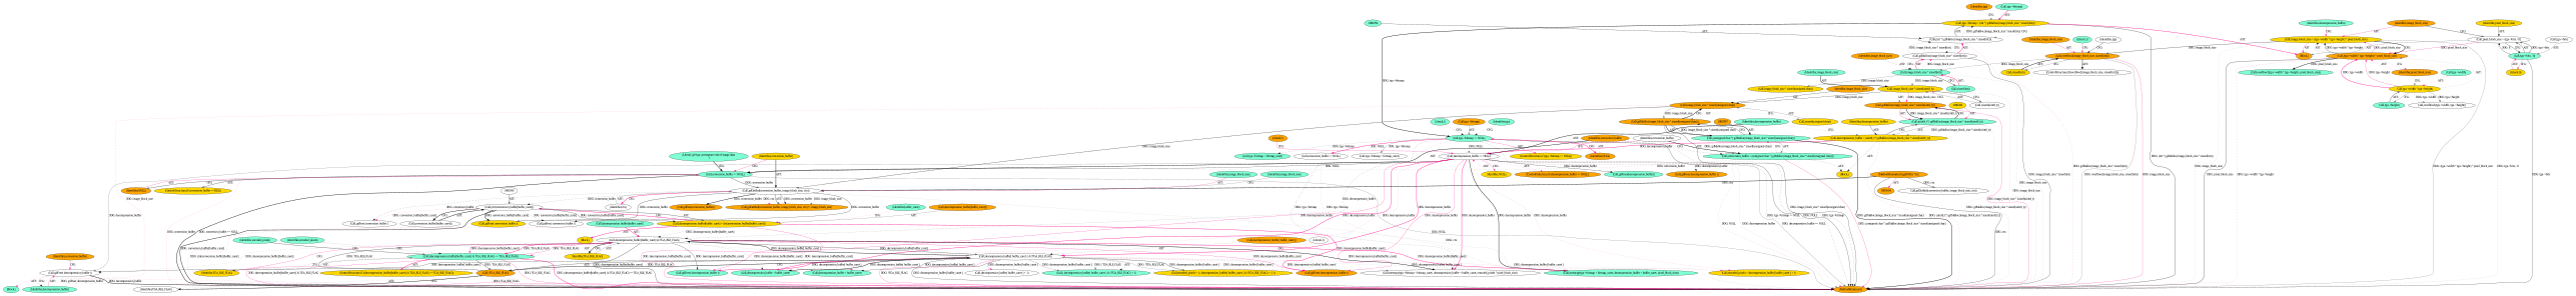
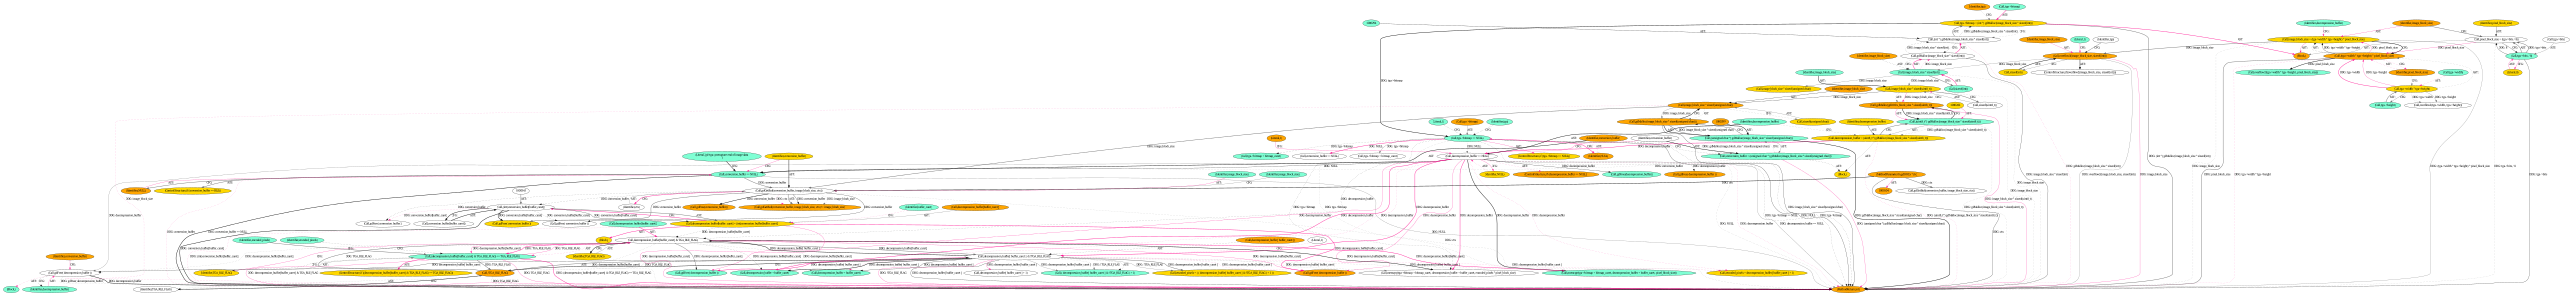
  digraph {
    fontname="PT Serif"
    node [fillcolor=aquamarine fontname="PT Serif" style=filled]
    edge [color=gray40 fontname="PT Serif" style=solid]
    n1 [fillcolor=white label="(Call,gdFree( decompression_buffer ))"]
    n2 [label="(Block,)"]
    n3 [label="(Identifier,decompression_buffer)"]
    n4 [fillcolor=orange label="(MethodReturn,int)"]
    n5 [fillcolor=white label="(Call,decompression_buffer == NULL)"]
    n6 [fillcolor=white label="(Call,decompression_buffer[buffer_caret] & TGA_RLE_FLAG)"]
    n7 [label="(Call,conversion_buffer == NULL)"]
    n8 [fillcolor=white label="(Call,decompression_buffer[ buffer_caret ] & !TGA_RLE_FLAG)"]
    n9 [fillcolor=gold label="(Identifier,NULL)"]
    n10 [label="(Call,memcpy(tga->bitmap + bitmap_caret, decompression_buffer + buffer_caret, pixel_block_size))"]
    n11 [fillcolor=orange label="(ControlStructure,if (decompression_buffer == NULL))"]
    n12 [fillcolor=white label="(Call,memcpy(tga->bitmap + bitmap_caret, decompression_buffer + buffer_caret, encoded_pixels * pixel_block_size))"]
    n13 [label="(Call,gdFree( decompression_buffer ))"]
    n14 [label="(Call,gdFree(decompression_buffer))"]
    n15 [fillcolor=gold label="(Call,encoded_pixels = decompression_buffer[ buffer_caret ] + 1)"]
    n16 [fillcolor=orange label="(Call,gdFree( decompression_buffer ))"]
    n17 [fillcolor=orange label="(Call,gdFree( decompression_buffer ))"]
    n18 [label="(Call,decompression_buffer + buffer_caret)"]
    n19 [label="(Call,decompression_buffer + buffer_caret)"]
    n20 [label="(Call,(decompression_buffer[buffer_caret] & TGA_RLE_FLAG) == TGA_RLE_FLAG)"]
    n21 [fillcolor=gold label="(Identifier,TGA_RLE_FLAG)"]
    n22 [fillcolor=white label="(Call,gdGetBuf(conversion_buffer, image_block_size, ctx))"]
    n23 [fillcolor=orange label="(Identifier,NULL)"]
    n24 [fillcolor=gold label="(ControlStructure,if (conversion_buffer == RLE))"]
    n25 [fillcolor=white label="(Call,decompression_buffer[ buffer_caret ] + 1)"]
    n26 [fillcolor=orange label="(Call,!TGA_RLE_FLAG)"]
    n27 [label="(Call,( decompression_buffer[ buffer_caret ] & !TGA_RLE_FLAG ) + 1)"]
    n28 [fillcolor=gold label="(Call,encoded_pixels = ( ( decompression_buffer[ buffer_caret ] & !TGA_RLE_FLAG ) + 1 ))"]
    n29 [fillcolor=gold label="(Call,decompression_buffer = (uint8_t*) gdMalloc(image_block_size * sizeof(uint8_t)))"]
    n30 [label="(Call,(uint8_t*) gdMalloc(image_block_size * sizeof(uint8_t)))"]
    n31 [fillcolor=gold label="(Block,)"]
-   n32 [fillcolor=orange label="(Call,gdMalloc(image_block_size * sizeof(uint8_t)))"]
+   n32 [fillcolor=orange label="(Call,gdMalloc(gdIOCtx_block_size * sizeof(uint8_t)))"]
    n33 [fillcolor=gold label="(Call,image_block_size * sizeof(uint8_t))"]
    n34 [fillcolor=orange label="(Call,image_block_size * sizeof(unsigned char))"]
    n35 [fillcolor=white label="(Call,sizeof(uint8_t))"]
    n36 [fillcolor=orange label="(Call,gdMalloc(image_block_size * sizeof(unsigned char)))"]
    n37 [fillcolor=gold label="(Call,sizeof(unsigned char))"]
    n38 [label="(Call,image_block_size * sizeof(int))"]
    n39 [fillcolor=white label="(Call,gdMalloc(image_block_size * sizeof(int)))"]
    n40 [fillcolor=gold label="(Call,image_block_size * sizeof(unsigned char))"]
    n41 [label="(Call,sizeof(int))"]
    n42 [fillcolor=white label="(Call,(int *) gdMalloc(image_block_size * sizeof(int)))"]
    n43 [fillcolor=orange label="(Call,overflow2(image_block_size, sizeof(int)))"]
    n44 [fillcolor=gold label="(Call,sizeof(int))"]
    n45 [fillcolor=white label="(ControlStructure,if(overflow2(image_block_size, sizeof(int))))"]
    n46 [fillcolor=gold label="(Call,image_block_size = (tga->width * tga->height) * pixel_block_size)"]
    n47 [fillcolor=orange label="(Call,(tga->width * tga->height) * pixel_block_size)"]
    n48 [fillcolor=orange label="(Block,)"]
    n49 [label="(Call,overflow2(tga->width * tga->height, pixel_block_size))"]
    n50 [fillcolor=orange label="(Identifier,pixel_block_size)"]
    n51 [fillcolor=gold label="(Call,tga->width * tga->height)"]
    n52 [label="(Call,tga->height)"]
    n53 [fillcolor=white label="(Call,overflow2(tga->width, tga->height))"]
    n54 [fillcolor=white label="(Call,pixel_block_size = (tga->bits / 8))"]
    n55 [label="(Call,tga->bits / 8)"]
    n56 [fillcolor=gold label="(Literal,8)"]
    n57 [label="(Call,tga->bitmap == NULL)"]
    n58 [fillcolor=gold label="(ControlStructure,if (tga->bitmap == NULL))"]
    n59 [fillcolor=orange label="(Identifier,NULL)"]
    n60 [label="(Call,tga->bitmap + bitmap_caret)"]
    n61 [fillcolor=white label="(Call,conversion_buffer == NULL)"]
    n62 [fillcolor=white label="(Call,tga->bitmap + bitmap_caret)"]
    n63 [fillcolor=gold label="(Call,tga->bitmap = (int *) gdMalloc(image_block_size * sizeof(int)))"]
    n64 [fillcolor=gold label="(ControlStructure,if ((decompression_buffer[buffer_caret] & TGA_RLE_FLAG) == TGA_RLE_FLAG))"]
    n65 [fillcolor=gold label="(Identifier,TGA_RLE_FLAG)"]
    n66 [fillcolor=gold label="(Call,decompression_buffer[buffer_caret] = (int)conversion_buffer[buffer_caret])"]
    n67 [fillcolor=white label="(Call,(int)conversion_buffer[buffer_caret])"]
    n68 [fillcolor=gold label="(Block,)"]
    n69 [fillcolor=white label="(Call,conversion_buffer[buffer_caret])"]
    n70 [fillcolor=white label="(Call,gdFree( conversion_buffer ))"]
    n71 [fillcolor=gold label="(Call,gdFree( conversion_buffer ))"]
    n72 [fillcolor=white label="(Call,gdFree( conversion_buffer ))"]
    n73 [fillcolor=orange label="(Call,gdFree(conversion_buffer))"]
    n74 [fillcolor=orange label="(Call,gdGetBuf(conversion_buffer, image_block_size, ctx) != image_block_size)"]
    n75 [fillcolor=white label="(Identifier,ctx)"]
    n76 [label="(Call,conversion_buffer = (unsigned char *) gdMalloc(image_block_size * sizeof(unsigned char)))"]
    n77 [label="(Call,(unsigned char *) gdMalloc(image_block_size * sizeof(unsigned char)))"]
    n78 [fillcolor=orange label="(MethodParameterIn,gdIOCtx *ctx)"]
    n79 [fillcolor=white label="(Call,gdGetBuf(conversion_buffer, image_block_size, ctx))"]
    1000104 [fillcolor=orange]
    n81 [fillcolor=white label="(Identifier,TGA_RLE_FLAG)"]
    n82 [fillcolor=orange label="(Identifier,conversion_buffer)"]
    n83 [label="(Literal,\"gd-tga: premature end of image data\n\")"]
    n84 [label="(Call,decompression_buffer[buffer_caret])"]
    n85 [fillcolor=orange label="(Call,tga->bitmap)"]
    n86 [fillcolor=orange label="(Identifier,tga)"]
    n87 [label="(Identifier,decompression_buffer)"]
    n88 [fillcolor=orange label="(Identifier,image_block_size)"]
    n89 [label="(Identifier,image_block_size)"]
    n90 [fillcolor=orange label="(Identifier,image_block_size)"]
    n91 [fillcolor=white label="(Identifier,conversion_buffer)"]
    n92 [label="(Identifier,image_block_size)"]
    n93 [label="(Call,tga->bitmap)"]
    n94 [fillcolor=orange label="(Call,decompression_buffer[buffer_caret])"]
    n95 [label="(Identifier,encoded_pixels)"]
    n96 [label="(Identifier,image_block_size)"]
    n97 [label="(Identifier,decompression_buffer)"]
    n98 [fillcolor=orange label="(Call,decompression_buffer[ buffer_caret ])"]
    n99 [fillcolor=gold label="(Identifier,pixel_block_size)"]
    n100 [fillcolor=gold label="(Identifier,conversion_buffer)"]
    n101 [label="(Literal,1)"]
    n102 [fillcolor=gold label="(Identifier,decompression_buffer)"]
    n103 [label="(Call,tga->width)"]
    n104 [label="(Identifier,encoded_pixels)"]
    n105 [fillcolor=white label="(Identifier,tga)"]
    n106 [fillcolor=orange label="(Identifier,conversion_buffer)"]
    n107 [label="(Identifier,tga)"]
    n108 [fillcolor=orange label="(Literal,1)"]
    n109 [fillcolor=orange label="(Identifier,image_block_size)"]
    n110 [fillcolor=white label="(Call,tga->bits)"]
    n111 [fillcolor=white label="(Literal,1)"]
    n112 [label="(Identifier,buffer_caret)"]
    n113 [label="(Literal,1)"]
    n114 [fillcolor=orange label="(Identifier,image_block_size)"]
    1000282 [fillcolor=gold]
    n116 [label=1000294]
    1000345 [fillcolor=white]
    1000299 [fillcolor=orange]
    n1 -> n2 [color=deeppink label="AST: " style=dotted]
    n1 -> n3 [color=black label="CFG: " style=dotted]
    n1 -> n4 [label="DDG: gdFree( decompression_buffer )" style=dotted]
    n1 -> n4 [color=black label="DDG: decompression_buffer" style=bold]
    n3 -> n1 [color=deeppink label="AST: "]
    n5 -> n1 [label="DDG: decompression_buffer"]
    n5 -> n4 [label="DDG: NULL" style=dotted]
    n5 -> n4 [color=deeppink label="DDG: decompression_buffer" style=dotted]
    n5 -> n4 [label="DDG: decompression_buffer == NULL"]
    n5 -> n6 [color=black label="DDG: decompression_buffer" style=dotted]
    n5 -> n7 [color=black label="DDG: NULL"]
    n5 -> n8 [color=deeppink label="DDG: decompression_buffer" style=bold]
    n5 -> n9 [color=deeppink label="CFG: "]
    n5 -> n10 [color=black label="DDG: decompression_buffer" style=bold]
    n5 -> n11 [color=deeppink label="AST: " style=dotted]
    n5 -> n12 [color=deeppink label="DDG: decompression_buffer" style=bold]
    n5 -> n13 [color=deeppink label="DDG: decompression_buffer"]
    n5 -> n14 [color=black label="DDG: decompression_buffer"]
    n5 -> n15 [color=deeppink label="DDG: decompression_buffer" style=dotted]
    n5 -> n16 [color=deeppink label="DDG: decompression_buffer"]
    n5 -> n17 [color=black label="DDG: decompression_buffer" style=dotted]
    n5 -> n18 [color=deeppink label="DDG: decompression_buffer" style=bold]
    n5 -> n19 [color=deeppink label="DDG: decompression_buffer" style=dotted]
    n6 -> n1 [label="DDG: decompression_buffer[buffer_caret]" style=dotted]
-   n6 -> n4 [label="DDG: decompression_buffer[buffer_caret]" style=bold]
+   n6 -> n4 [label="DDG: decompression_buffer[buffer_caret]" style=dotted]
    n6 -> n8 [label="DDG: decompression_buffer[buffer_caret]" style=bold]
    n6 -> n10 [color=deeppink label="DDG: decompression_buffer[buffer_caret]" style=bold]
    n6 -> n12 [color=black label="DDG: decompression_buffer[buffer_caret]" style=bold]
    n6 -> n13 [color=black label="DDG: decompression_buffer[buffer_caret]"]
    n6 -> n16 [color=deeppink label="DDG: decompression_buffer[buffer_caret]"]
    n6 -> n18 [color=black label="DDG: decompression_buffer[buffer_caret]" style=dotted]
    n6 -> n19 [label="DDG: decompression_buffer[buffer_caret]" style=dotted]
    n6 -> n20 [color=deeppink label="AST: " style=dotted]
    n6 -> n20 [color=deeppink label="DDG: decompression_buffer[buffer_caret]"]
    n6 -> n20 [color=deeppink label="DDG: TGA_RLE_FLAG" style=bold]
    n6 -> n21 [color=black label="CFG: " style=bold]
    n7 -> n4 [color=deeppink label="DDG: conversion_buffer" style=dotted]
    n7 -> n4 [color=black label="DDG: conversion_buffer == NULL" style=bold]
    n7 -> n4 [label="DDG: NULL"]
    n7 -> n22 [label="DDG: conversion_buffer" style=bold]
    n7 -> n23 [label="CFG: " style=bold]
    n7 -> n24 [label="AST: " style=bold]
    n8 -> n1 [color=black label="DDG: decompression_buffer[ buffer_caret ]"]
    n8 -> n4 [color=deeppink label="DDG: !TGA_RLE_FLAG"]
    n8 -> n4 [color=black label="DDG: decompression_buffer[ buffer_caret ]"]
    n8 -> n6 [color=black label="DDG: decompression_buffer[ buffer_caret ]" style=bold]
    n8 -> n10 [label="DDG: decompression_buffer[ buffer_caret ]" style=dotted]
    n8 -> n12 [label="DDG: decompression_buffer[ buffer_caret ]" style=dotted]
    n8 -> n13 [color=deeppink label="DDG: decompression_buffer[ buffer_caret ]" style=bold]
    n8 -> n15 [color=deeppink label="DDG: decompression_buffer[ buffer_caret ]" style=dotted]
    n8 -> n16 [color=deeppink label="DDG: decompression_buffer[ buffer_caret ]" style=dotted]
    n8 -> n18 [color=black label="DDG: decompression_buffer[ buffer_caret ]" style=bold]
    n8 -> n19 [color=black label="DDG: decompression_buffer[ buffer_caret ]"]
    n8 -> n25 [color=deeppink label="DDG: decompression_buffer[ buffer_caret ]"]
    n8 -> n26 [color=black label="CFG: " style=bold]
    n8 -> n27 [color=black label="AST: " style=dotted]
    n8 -> n27 [label="DDG: decompression_buffer[ buffer_caret ]"]
    n8 -> n27 [label="DDG: !TGA_RLE_FLAG" style=dotted]
    n8 -> n28 [label="DDG: decompression_buffer[ buffer_caret ]" style=bold]
    n8 -> n28 [label="DDG: !TGA_RLE_FLAG"]
    n9 -> n5 [color=deeppink label="AST: " style=dotted]
    n20 -> n4 [color=deeppink label="DDG: decompression_buffer[buffer_caret] & TGA_RLE_FLAG"]
    n20 -> n4 [color=deeppink label="DDG: TGA_RLE_FLAG"]
    n20 -> n4 [color=deeppink label="DDG: (decompression_buffer[buffer_caret] & TGA_RLE_FLAG) == TGA_RLE_FLAG" style=bold]
    n20 -> n6 [color=deeppink label="DDG: TGA_RLE_FLAG"]
    n20 -> n26 [label="DDG: TGA_RLE_FLAG" style=bold]
    n20 -> n64 [color=deeppink label="AST: " style=bold]
    n20 -> n65 [color=black label="CFG: " style=dotted]
    n21 -> n6 [label="AST: "]
    n22 -> n4 [label="DDG: ctx" style=dotted]
    n22 -> n67 [color=black label="DDG: conversion_buffer" style=dotted]
    n22 -> n70 [color=black label="DDG: conversion_buffer" style=dotted]
    n22 -> n71 [label="DDG: conversion_buffer" style=bold]
    n22 -> n72 [color=black label="DDG: conversion_buffer"]
    n22 -> n73 [color=black label="DDG: conversion_buffer" style=bold]
    n22 -> n74 [label="AST: " style=bold]
    n22 -> n74 [color=black label="DDG: conversion_buffer"]
    n22 -> n74 [label="DDG: image_block_size" style=dotted]
    n22 -> n74 [color=deeppink label="DDG: ctx" style=dotted]
    n22 -> n75 [color=deeppink label="CFG: " style=bold]
    n23 -> n7 [color=deeppink label="AST: "]
    n26 -> n4 [color=black label="DDG: TGA_RLE_FLAG" style=dotted]
    n26 -> n6 [label="DDG: TGA_RLE_FLAG" style=bold]
    n26 -> n8 [label="AST: " style=bold]
    n26 -> n8 [color=black label="DDG: TGA_RLE_FLAG" style=dotted]
    n26 -> n81 [color=black label="CFG: " style=bold]
    n29 -> n4 [color=deeppink label="DDG: (uint8_t*) gdMalloc(image_block_size * sizeof(uint8_t))" style=dotted]
    n29 -> n5 [color=deeppink label="DDG: decompression_buffer" style=bold]
    n29 -> n30 [label="CFG: " style=bold]
    n29 -> n31 [color=black label="AST: " style=dotted]
    n30 -> n4 [label="DDG: gdMalloc(image_block_size * sizeof(uint8_t))" style=dotted]
    n30 -> n29 [label="AST: "]
    n30 -> n29 [label="DDG: gdMalloc(image_block_size * sizeof(uint8_t))" style=dotted]
    n30 -> n32 [color=black label="CFG: " style=bold]
    n32 -> n4 [color=deeppink label="DDG: image_block_size * sizeof(uint8_t)"]
    n32 -> n30 [color=deeppink label="AST: "]
    n32 -> n30 [color=black label="DDG: image_block_size * sizeof(uint8_t)" style=bold]
    n32 -> n33 [color=deeppink label="CFG: " style=dotted]
    n33 -> n4 [label="DDG: image_block_size" style=dotted]
    n33 -> n32 [label="AST: " style=dotted]
    n33 -> n32 [color=deeppink label="DDG: image_block_size"]
    n33 -> n34 [color=black label="DDG: image_block_size"]
    n33 -> n35 [label="CFG: " style=bold]
    n34 -> n4 [color=deeppink label="DDG: image_block_size" style=dotted]
    n34 -> n22 [label="DDG: image_block_size" style=bold]
    n34 -> n36 [label="AST: " style=dotted]
    n34 -> n36 [label="DDG: image_block_size"]
    n34 -> n37 [label="CFG: " style=dotted]
    n35 -> n33 [label="AST: "]
    n36 -> n4 [color=black label="DDG: image_block_size * sizeof(unsigned char)"]
    n36 -> n34 [color=black label="CFG: " style=bold]
    n36 -> n77 [color=black label="AST: " style=bold]
    n36 -> n77 [label="DDG: image_block_size * sizeof(unsigned char)" style=bold]
    n37 -> n34 [label="AST: "]
    n38 -> n4 [label="DDG: image_block_size" style=dotted]
    n38 -> n33 [label="DDG: image_block_size" style=dotted]
    n38 -> n39 [color=deeppink label="AST: " style=bold]
    n38 -> n39 [color=deeppink label="DDG: image_block_size" style=dotted]
    n38 -> n40 [label="DDG: image_block_size"]
    n38 -> n41 [label="CFG: " style=bold]
    n39 -> n4 [color=black label="DDG: image_block_size * sizeof(int)"]
    n39 -> n38 [label="CFG: " style=dotted]
    n39 -> n42 [color=deeppink label="AST: " style=bold]
    n39 -> n42 [color=black label="DDG: image_block_size * sizeof(int)" style=dotted]
    n41 -> n38 [color=deeppink label="AST: " style=bold]
    n42 -> n4 [color=deeppink label="DDG: gdMalloc(image_block_size * sizeof(int))" style=dotted]
    n42 -> n39 [color=black label="CFG: " style=dotted]
    n42 -> n63 [label="AST: " style=bold]
    n42 -> n63 [color=black label="DDG: gdMalloc(image_block_size * sizeof(int))" style=dotted]
    n43 -> n4 [label="DDG: overflow2(image_block_size, sizeof(int))"]
    n43 -> n4 [color=deeppink label="DDG: image_block_size"]
    n43 -> n38 [label="DDG: image_block_size"]
    n43 -> n44 [label="CFG: "]
    n43 -> n45 [color=black label="AST: " style=bold]
    n44 -> n43 [color=black label="AST: " style=bold]
    n46 -> n4 [label="DDG: image_block_size" style=dotted]
    n46 -> n4 [label="DDG: (tga->width * tga->height) * pixel_block_size"]
    n46 -> n43 [label="DDG: image_block_size" style=bold]
    n46 -> n47 [color=black label="CFG: " style=bold]
    n46 -> n48 [color=deeppink label="AST: "]
    n47 -> n4 [label="DDG: pixel_block_size" style=bold]
    n47 -> n4 [color=deeppink label="DDG: tga->width * tga->height" style=dotted]
    n47 -> n46 [color=black label="AST: " style=dotted]
    n47 -> n46 [color=black label="DDG: tga->width * tga->height"]
    n47 -> n46 [color=deeppink label="DDG: pixel_block_size"]
    n47 -> n49 [color=black label="DDG: pixel_block_size" style=bold]
    n47 -> n50 [color=deeppink label="CFG: " style=dotted]
    n50 -> n47 [color=deeppink label="AST: " style=dotted]
    n50 -> n51 [label="CFG: " style=dotted]
    n51 -> n47 [label="AST: " style=dotted]
    n51 -> n47 [color=deeppink label="DDG: tga->width" style=bold]
    n51 -> n47 [color=deeppink label="DDG: tga->height"]
    n51 -> n52 [label="CFG: "]
    n51 -> n53 [label="DDG: tga->width" style=dotted]
    n51 -> n53 [label="DDG: tga->height"]
    n52 -> n51 [label="AST: " style=bold]
    n54 -> n4 [label="DDG: tga->bits / 8" style=dotted]
    n54 -> n47 [color=deeppink label="DDG: pixel_block_size"]
    n54 -> n48 [label="AST: "]
    n54 -> n55 [color=black label="CFG: "]
    n55 -> n4 [color=black label="DDG: tga->bits"]
    n55 -> n54 [label="AST: " style=bold]
    n55 -> n54 [label="DDG: tga->bits" style=bold]
    n55 -> n54 [color=black label="DDG: 8"]
    n55 -> n56 [color=deeppink label="CFG: "]
    n56 -> n55 [color=deeppink label="AST: "]
    n57 -> n4 [color=black label="DDG: tga->bitmap" style=dotted]
    n57 -> n4 [color=black label="DDG: tga->bitmap == NULL" style=dotted]
    n57 -> n4 [color=black label="DDG: NULL"]
    n57 -> n5 [label="DDG: NULL" style=dotted]
    n57 -> n10 [label="DDG: tga->bitmap" style=dotted]
    n57 -> n12 [color=black label="DDG: tga->bitmap" style=dotted]
    n57 -> n58 [color=deeppink label="AST: "]
    n57 -> n59 [color=deeppink label="CFG: " style=bold]
    n57 -> n60 [color=black label="DDG: tga->bitmap" style=dotted]
    n57 -> n61 [color=deeppink label="DDG: NULL" style=bold]
    n57 -> n62 [label="DDG: tga->bitmap"]
    n59 -> n57 [color=deeppink label="AST: " style=dotted]
    n63 -> n4 [label="DDG: (int *) gdMalloc(image_block_size * sizeof(int))" style=bold]
    n63 -> n42 [label="CFG: " style=dotted]
    n63 -> n48 [color=deeppink label="AST: " style=bold]
    n63 -> n57 [color=black label="DDG: tga->bitmap" style=bold]
    n65 -> n6 [color=deeppink label="CFG: "]
    n65 -> n20 [label="AST: "]
    n66 -> n4 [color=deeppink label="DDG: (int)conversion_buffer[buffer_caret]" style=dotted]
    n66 -> n4 [color=deeppink label="DDG: decompression_buffer[buffer_caret]"]
    n66 -> n6 [color=black label="DDG: decompression_buffer[buffer_caret]" style=dotted]
    n66 -> n16 [color=deeppink label="DDG: decompression_buffer[buffer_caret]" style=bold]
    n66 -> n67 [color=deeppink label="CFG: " style=bold]
    n66 -> n68 [color=deeppink label="AST: " style=bold]
    n67 -> n4 [color=black label="DDG: conversion_buffer[buffer_caret]" style=bold]
    n67 -> n66 [label="AST: " style=bold]
    n67 -> n66 [color=black label="DDG: conversion_buffer[buffer_caret]"]
    n67 -> n69 [color=black label="CFG: " style=bold]
    n67 -> n70 [color=deeppink label="DDG: conversion_buffer[buffer_caret]" style=dotted]
    n67 -> n71 [color=black label="DDG: conversion_buffer[buffer_caret]" style=bold]
    n67 -> n72 [color=black label="DDG: conversion_buffer[buffer_caret]" style=dotted]
    n69 -> n67 [color=black label="AST: " style=bold]
    n75 -> n22 [label="AST: "]
    n76 -> n4 [color=deeppink label="DDG: (unsigned char *) gdMalloc(image_block_size * sizeof(unsigned char))"]
    n76 -> n7 [label="DDG: conversion_buffer" style=dotted]
    n76 -> n31 [color=black label="AST: " style=dotted]
    n76 -> n77 [label="CFG: " style=dotted]
    n77 -> n4 [color=black label="DDG: gdMalloc(image_block_size * sizeof(unsigned char))" style=bold]
    n77 -> n36 [color=black label="CFG: "]
    n77 -> n76 [label="AST: "]
    n77 -> n76 [label="DDG: gdMalloc(image_block_size * sizeof(unsigned char))" style=dotted]
    n78 -> n4 [color=black label="DDG: ctx"]
    n78 -> n22 [color=black label="DDG: ctx" style=bold]
    n78 -> n79 [label="DDG: ctx" style=bold]
    n78 -> 1000104 [color=deeppink label="AST: "]
    n81 -> n26 [label="AST: " style=dotted]
    n82 -> n1 [color=deeppink label="CFG: "]
    n83 -> n7 [color=black label="CFG: " style=bold]
    n84 -> n6 [color=deeppink label="AST: " style=bold]
    n85 -> n57 [label="AST: "]
    n86 -> n63 [label="CFG: " style=dotted]
    n87 -> n5 [color=black label="AST: " style=bold]
    n87 -> n29 [label="CFG: " style=dotted]
    n88 -> n46 [color=deeppink label="AST: "]
    n88 -> n54 [label="CFG: " style=bold]
    n89 -> n22 [color=deeppink label="AST: "]
    n90 -> n43 [color=deeppink label="AST: "]
    n91 -> n5 [color=deeppink label="CFG: "]
    n91 -> n76 [color=black label="AST: " style=bold]
    n92 -> n22 [label="CFG: "]
    n93 -> n63 [color=deeppink label="AST: " style=bold]
    n94 -> n66 [label="AST: "]
    n95 -> n20 [color=black label="CFG: " style=dotted]
    n96 -> n33 [color=black label="AST: " style=bold]
    n97 -> n46 [color=deeppink label="CFG: "]
    n98 -> n8 [color=black label="AST: " style=dotted]
    n99 -> n54 [color=black label="AST: "]
    n100 -> n7 [color=deeppink label="CFG: "]
    n100 -> n22 [color=black label="AST: " style=bold]
    n101 -> n43 [color=deeppink label="CFG: "]
    n102 -> n29 [color=black label="AST: "]
    n103 -> n51 [color=deeppink label="AST: " style=dotted]
    n104 -> n20 [label="CFG: " style=bold]
    n105 -> n43 [color=black label="CFG: "]
    n106 -> n7 [color=black label="AST: " style=bold]
    n106 -> n76 [color=black label="CFG: " style=dotted]
    n107 -> n57 [color=black label="CFG: " style=dotted]
    n108 -> n5 [color=deeppink label="CFG: "]
    n109 -> n38 [color=black label="AST: " style=dotted]
    n110 -> n55 [label="AST: "]
    n111 -> n8 [color=deeppink label="CFG: " style=dotted]
    n112 -> n66 [color=deeppink label="CFG: " style=dotted]
    n113 -> n57 [color=black label="CFG: " style=dotted]
    n114 -> n34 [color=black label="AST: "]
    1000282 -> n30 [color=deeppink label="AST: "]
    n116 -> n42 [color=black label="AST: "]
    1000345 -> n67 [label="AST: " style=bold]
    1000299 -> n77 [color=black label="AST: " style=bold]
  }
